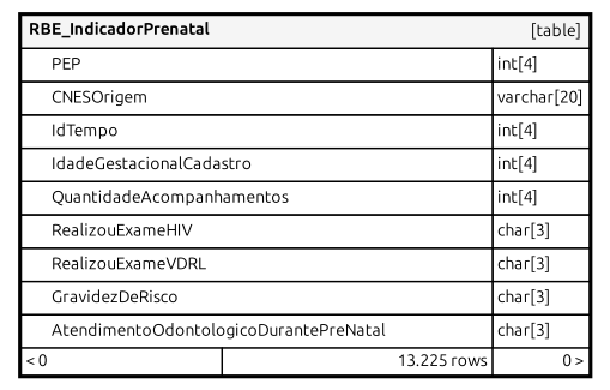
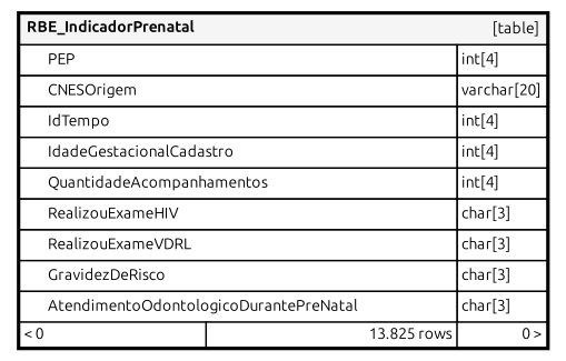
  digraph {
    bgcolor="#ffffff"
    fontname=Ubuntu
    fontsize=11
    nodesep=0.18
    rankdir=RL
    ranksep=0.46
    ration=compress
-   n1 [fontname=Ubuntu fontsize=11 label=<     <TABLE BORDER="2" CELLBORDER="1" CELLSPACING="0" BGCOLOR="#ffffff">       <TR><TD COLSPAN="4"  BGCOLOR="#f5f5f5"><TABLE BORDER="0" CELLSPACING="0"><TR><TD ALIGN="LEFT"><B>RBE_IndicadorPrenatal</B></TD><TD ALIGN="RIGHT">[table]</TD></TR></TABLE></TD></TR>       <TR><TD PORT="PEP" COLSPAN="2" ALIGN="LEFT"><TABLE BORDER="0" CELLSPACING="0" ALIGN="LEFT"><TR ALIGN="LEFT"><TD ALIGN="LEFT" FIXEDSIZE="TRUE" WIDTH="15" HEIGHT="16"></TD><TD ALIGN="LEFT" FIXEDSIZE="TRUE" WIDTH="291" HEIGHT="16">PEP</TD></TR></TABLE></TD><TD PORT="PEP.type" ALIGN="LEFT">int[4]</TD></TR>       <TR><TD PORT="CNESOrigem" COLSPAN="2" ALIGN="LEFT"><TABLE BORDER="0" CELLSPACING="0" ALIGN="LEFT"><TR ALIGN="LEFT"><TD ALIGN="LEFT" FIXEDSIZE="TRUE" WIDTH="15" HEIGHT="16"></TD><TD ALIGN="LEFT" FIXEDSIZE="TRUE" WIDTH="291" HEIGHT="16">CNESOrigem</TD></TR></TABLE></TD><TD PORT="CNESOrigem.type" ALIGN="LEFT">varchar[20]</TD></TR>       <TR><TD PORT="IdTempo" COLSPAN="2" ALIGN="LEFT"><TABLE BORDER="0" CELLSPACING="0" ALIGN="LEFT"><TR ALIGN="LEFT"><TD ALIGN="LEFT" FIXEDSIZE="TRUE" WIDTH="15" HEIGHT="16"></TD><TD ALIGN="LEFT" FIXEDSIZE="TRUE" WIDTH="291" HEIGHT="16">IdTempo</TD></TR></TABLE></TD><TD PORT="IdTempo.type" ALIGN="LEFT">int[4]</TD></TR>       <TR><TD PORT="IdadeGestacionalCadastro" COLSPAN="2" ALIGN="LEFT"><TABLE BORDER="0" CELLSPACING="0" ALIGN="LEFT"><TR ALIGN="LEFT"><TD ALIGN="LEFT" FIXEDSIZE="TRUE" WIDTH="15" HEIGHT="16"></TD><TD ALIGN="LEFT" FIXEDSIZE="TRUE" WIDTH="291" HEIGHT="16">IdadeGestacionalCadastro</TD></TR></TABLE></TD><TD PORT="IdadeGestacionalCadastro.type" ALIGN="LEFT">int[4]</TD></TR>       <TR><TD PORT="QuantidadeAcompanhamentos" COLSPAN="2" ALIGN="LEFT"><TABLE BORDER="0" CELLSPACING="0" ALIGN="LEFT"><TR ALIGN="LEFT"><TD ALIGN="LEFT" FIXEDSIZE="TRUE" WIDTH="15" HEIGHT="16"></TD><TD ALIGN="LEFT" FIXEDSIZE="TRUE" WIDTH="291" HEIGHT="16">QuantidadeAcompanhamentos</TD></TR></TABLE></TD><TD PORT="QuantidadeAcompanhamentos.type" ALIGN="LEFT">int[4]</TD></TR>       <TR><TD PORT="RealizouExameHIV" COLSPAN="2" ALIGN="LEFT"><TABLE BORDER="0" CELLSPACING="0" ALIGN="LEFT"><TR ALIGN="LEFT"><TD ALIGN="LEFT" FIXEDSIZE="TRUE" WIDTH="15" HEIGHT="16"></TD><TD ALIGN="LEFT" FIXEDSIZE="TRUE" WIDTH="291" HEIGHT="16">RealizouExameHIV</TD></TR></TABLE></TD><TD PORT="RealizouExameHIV.type" ALIGN="LEFT">char[3]</TD></TR>       <TR><TD PORT="RealizouExameVDRL" COLSPAN="2" ALIGN="LEFT"><TABLE BORDER="0" CELLSPACING="0" ALIGN="LEFT"><TR ALIGN="LEFT"><TD ALIGN="LEFT" FIXEDSIZE="TRUE" WIDTH="15" HEIGHT="16"></TD><TD ALIGN="LEFT" FIXEDSIZE="TRUE" WIDTH="291" HEIGHT="16">RealizouExameVDRL</TD></TR></TABLE></TD><TD PORT="RealizouExameVDRL.type" ALIGN="LEFT">char[3]</TD></TR>       <TR><TD PORT="GravidezDeRisco" COLSPAN="2" ALIGN="LEFT"><TABLE BORDER="0" CELLSPACING="0" ALIGN="LEFT"><TR ALIGN="LEFT"><TD ALIGN="LEFT" FIXEDSIZE="TRUE" WIDTH="15" HEIGHT="16"></TD><TD ALIGN="LEFT" FIXEDSIZE="TRUE" WIDTH="291" HEIGHT="16">GravidezDeRisco</TD></TR></TABLE></TD><TD PORT="GravidezDeRisco.type" ALIGN="LEFT">char[3]</TD></TR>       <TR><TD PORT="AtendimentoOdontologicoDurantePreNatal" COLSPAN="2" ALIGN="LEFT"><TABLE BORDER="0" CELLSPACING="0" ALIGN="LEFT"><TR ALIGN="LEFT"><TD ALIGN="LEFT" FIXEDSIZE="TRUE" WIDTH="15" HEIGHT="16"></TD><TD ALIGN="LEFT" FIXEDSIZE="TRUE" WIDTH="291" HEIGHT="16">AtendimentoOdontologicoDurantePreNatal</TD></TR></TABLE></TD><TD PORT="AtendimentoOdontologicoDurantePreNatal.type" ALIGN="LEFT">char[3]</TD></TR>       <TR><TD ALIGN="LEFT" BGCOLOR="#ffffff">&lt; 0</TD><TD ALIGN="RIGHT" BGCOLOR="#ffffff">13.225 rows</TD><TD ALIGN="RIGHT" BGCOLOR="#ffffff">0 &gt;</TD></TR>     </TABLE>> shape=plaintext]
+   n1 [fontname=Ubuntu fontsize=11 label=<     <TABLE BORDER="2" CELLBORDER="1" CELLSPACING="0" BGCOLOR="#ffffff">       <TR><TD COLSPAN="4"  BGCOLOR="#f5f5f5"><TABLE BORDER="0" CELLSPACING="0"><TR><TD ALIGN="LEFT"><B>RBE_IndicadorPrenatal</B></TD><TD ALIGN="RIGHT">[table]</TD></TR></TABLE></TD></TR>       <TR><TD PORT="PEP" COLSPAN="2" ALIGN="LEFT"><TABLE BORDER="0" CELLSPACING="0" ALIGN="LEFT"><TR ALIGN="LEFT"><TD ALIGN="LEFT" FIXEDSIZE="TRUE" WIDTH="15" HEIGHT="16"></TD><TD ALIGN="LEFT" FIXEDSIZE="TRUE" WIDTH="291" HEIGHT="16">PEP</TD></TR></TABLE></TD><TD PORT="PEP.type" ALIGN="LEFT">int[4]</TD></TR>       <TR><TD PORT="CNESOrigem" COLSPAN="2" ALIGN="LEFT"><TABLE BORDER="0" CELLSPACING="0" ALIGN="LEFT"><TR ALIGN="LEFT"><TD ALIGN="LEFT" FIXEDSIZE="TRUE" WIDTH="15" HEIGHT="16"></TD><TD ALIGN="LEFT" FIXEDSIZE="TRUE" WIDTH="291" HEIGHT="16">CNESOrigem</TD></TR></TABLE></TD><TD PORT="CNESOrigem.type" ALIGN="LEFT">varchar[20]</TD></TR>       <TR><TD PORT="IdTempo" COLSPAN="2" ALIGN="LEFT"><TABLE BORDER="0" CELLSPACING="0" ALIGN="LEFT"><TR ALIGN="LEFT"><TD ALIGN="LEFT" FIXEDSIZE="TRUE" WIDTH="15" HEIGHT="16"></TD><TD ALIGN="LEFT" FIXEDSIZE="TRUE" WIDTH="291" HEIGHT="16">IdTempo</TD></TR></TABLE></TD><TD PORT="IdTempo.type" ALIGN="LEFT">int[4]</TD></TR>       <TR><TD PORT="IdadeGestacionalCadastro" COLSPAN="2" ALIGN="LEFT"><TABLE BORDER="0" CELLSPACING="0" ALIGN="LEFT"><TR ALIGN="LEFT"><TD ALIGN="LEFT" FIXEDSIZE="TRUE" WIDTH="15" HEIGHT="16"></TD><TD ALIGN="LEFT" FIXEDSIZE="TRUE" WIDTH="291" HEIGHT="16">IdadeGestacionalCadastro</TD></TR></TABLE></TD><TD PORT="IdadeGestacionalCadastro.type" ALIGN="LEFT">int[4]</TD></TR>       <TR><TD PORT="QuantidadeAcompanhamentos" COLSPAN="2" ALIGN="LEFT"><TABLE BORDER="0" CELLSPACING="0" ALIGN="LEFT"><TR ALIGN="LEFT"><TD ALIGN="LEFT" FIXEDSIZE="TRUE" WIDTH="15" HEIGHT="16"></TD><TD ALIGN="LEFT" FIXEDSIZE="TRUE" WIDTH="291" HEIGHT="16">QuantidadeAcompanhamentos</TD></TR></TABLE></TD><TD PORT="QuantidadeAcompanhamentos.type" ALIGN="LEFT">int[4]</TD></TR>       <TR><TD PORT="RealizouExameHIV" COLSPAN="2" ALIGN="LEFT"><TABLE BORDER="0" CELLSPACING="0" ALIGN="LEFT"><TR ALIGN="LEFT"><TD ALIGN="LEFT" FIXEDSIZE="TRUE" WIDTH="15" HEIGHT="16"></TD><TD ALIGN="LEFT" FIXEDSIZE="TRUE" WIDTH="291" HEIGHT="16">RealizouExameHIV</TD></TR></TABLE></TD><TD PORT="RealizouExameHIV.type" ALIGN="LEFT">char[3]</TD></TR>       <TR><TD PORT="RealizouExameVDRL" COLSPAN="2" ALIGN="LEFT"><TABLE BORDER="0" CELLSPACING="0" ALIGN="LEFT"><TR ALIGN="LEFT"><TD ALIGN="LEFT" FIXEDSIZE="TRUE" WIDTH="15" HEIGHT="16"></TD><TD ALIGN="LEFT" FIXEDSIZE="TRUE" WIDTH="291" HEIGHT="16">RealizouExameVDRL</TD></TR></TABLE></TD><TD PORT="RealizouExameVDRL.type" ALIGN="LEFT">char[3]</TD></TR>       <TR><TD PORT="GravidezDeRisco" COLSPAN="2" ALIGN="LEFT"><TABLE BORDER="0" CELLSPACING="0" ALIGN="LEFT"><TR ALIGN="LEFT"><TD ALIGN="LEFT" FIXEDSIZE="TRUE" WIDTH="15" HEIGHT="16"></TD><TD ALIGN="LEFT" FIXEDSIZE="TRUE" WIDTH="291" HEIGHT="16">GravidezDeRisco</TD></TR></TABLE></TD><TD PORT="GravidezDeRisco.type" ALIGN="LEFT">char[3]</TD></TR>       <TR><TD PORT="AtendimentoOdontologicoDurantePreNatal" COLSPAN="2" ALIGN="LEFT"><TABLE BORDER="0" CELLSPACING="0" ALIGN="LEFT"><TR ALIGN="LEFT"><TD ALIGN="LEFT" FIXEDSIZE="TRUE" WIDTH="15" HEIGHT="16"></TD><TD ALIGN="LEFT" FIXEDSIZE="TRUE" WIDTH="291" HEIGHT="16">AtendimentoOdontologicoDurantePreNatal</TD></TR></TABLE></TD><TD PORT="AtendimentoOdontologicoDurantePreNatal.type" ALIGN="LEFT">char[3]</TD></TR>       <TR><TD ALIGN="LEFT" BGCOLOR="#ffffff">&lt; 0</TD><TD ALIGN="RIGHT" BGCOLOR="#ffffff">13.825 rows</TD><TD ALIGN="RIGHT" BGCOLOR="#ffffff">0 &gt;</TD></TR>     </TABLE>> shape=plaintext]
  }
